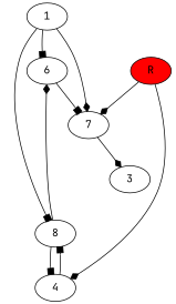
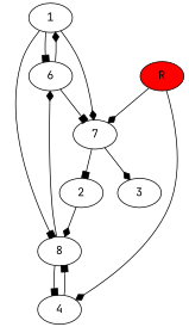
  digraph {
    fontname="JetBrains Mono"
    node [fontname="JetBrains Mono"]
    edge [arrowhead=diamond fontname="JetBrains Mono"]
    1
    6
    7
    8
+   2
    3
    4
    R [fillcolor="#ff0000" style=filled]
    1 -> 6 [arrowhead=box]
    1 -> 7
    1 -> 8 [arrowhead=box]
+   6 -> 1
    6 -> 7 [arrowhead=box]
+   7 -> 2 [arrowhead=box]
    7 -> 3
    8 -> 6
    8 -> 4 [arrowhead=box]
+   2 -> 8
    4 -> 8 [arrowhead=box]
    R -> 7
    R -> 4
  }
